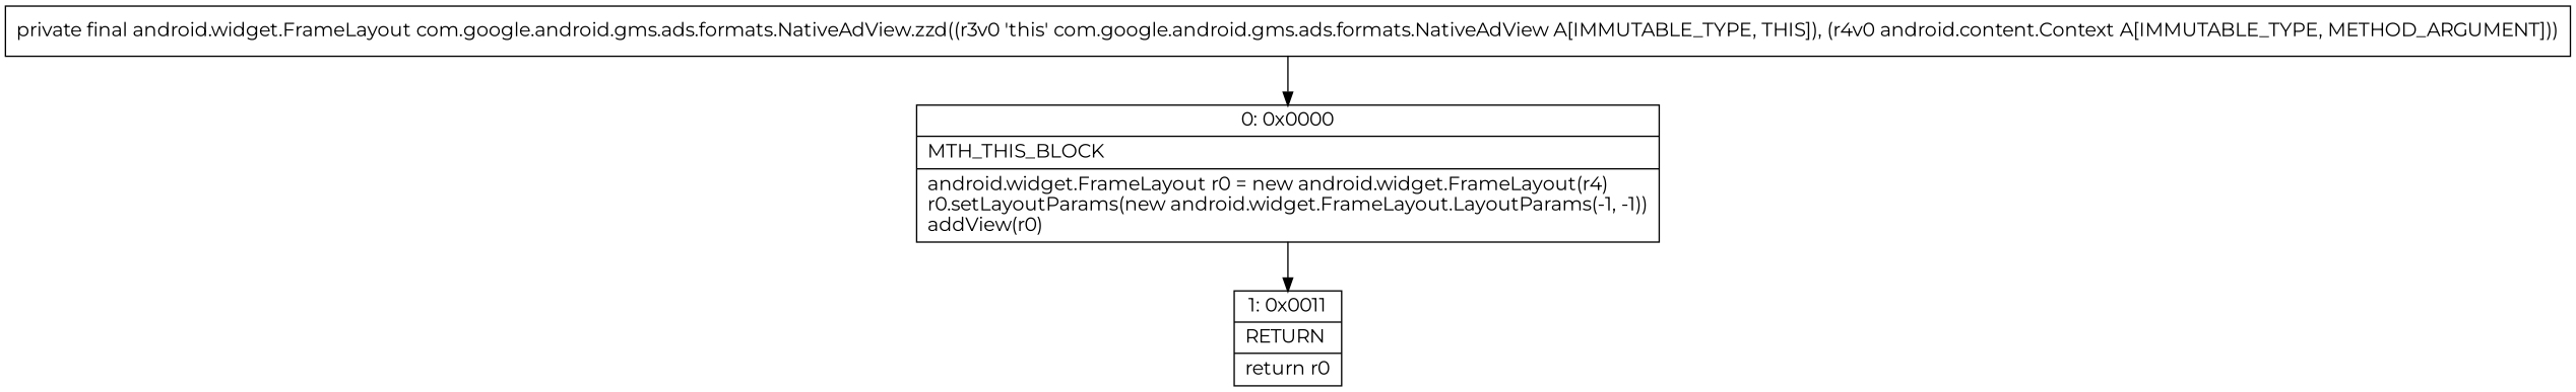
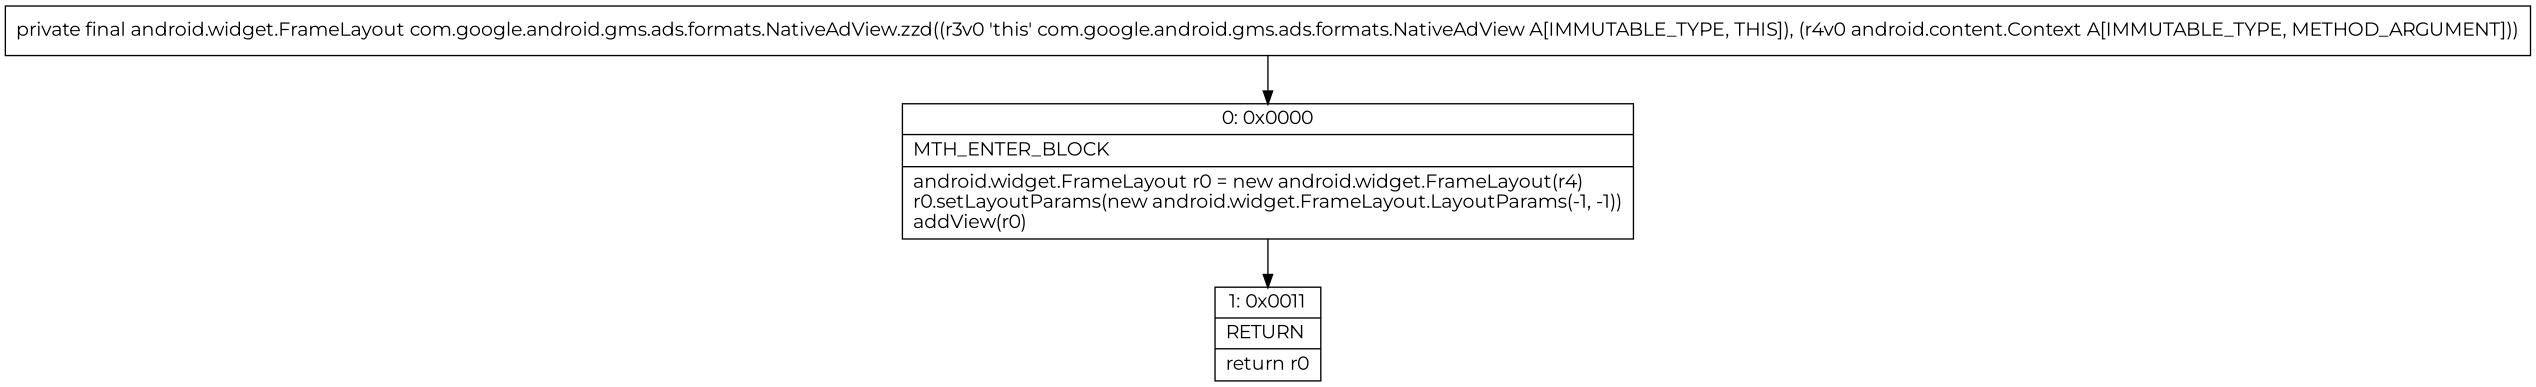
  digraph {
    fontname=Montserrat
    node [shape=record fontname=Montserrat]
    edge [fontname=Montserrat]
-   n1 [label="{0\:\ 0x0000|MTH_THIS_BLOCK\l|android.widget.FrameLayout r0 = new android.widget.FrameLayout(r4)\lr0.setLayoutParams(new android.widget.FrameLayout.LayoutParams(\-1, \-1))\laddView(r0)\l}"]
+   n1 [label="{0\:\ 0x0000|MTH_ENTER_BLOCK\l|android.widget.FrameLayout r0 = new android.widget.FrameLayout(r4)\lr0.setLayoutParams(new android.widget.FrameLayout.LayoutParams(\-1, \-1))\laddView(r0)\l}"]
    n2 [label="{1\:\ 0x0011|RETURN\l|return r0\l}"]
    n3 [label="{private final android.widget.FrameLayout com.google.android.gms.ads.formats.NativeAdView.zzd((r3v0 'this' com.google.android.gms.ads.formats.NativeAdView A[IMMUTABLE_TYPE, THIS]), (r4v0 android.content.Context A[IMMUTABLE_TYPE, METHOD_ARGUMENT])) }"]
    n1 -> n2
    n3 -> n1
  }
